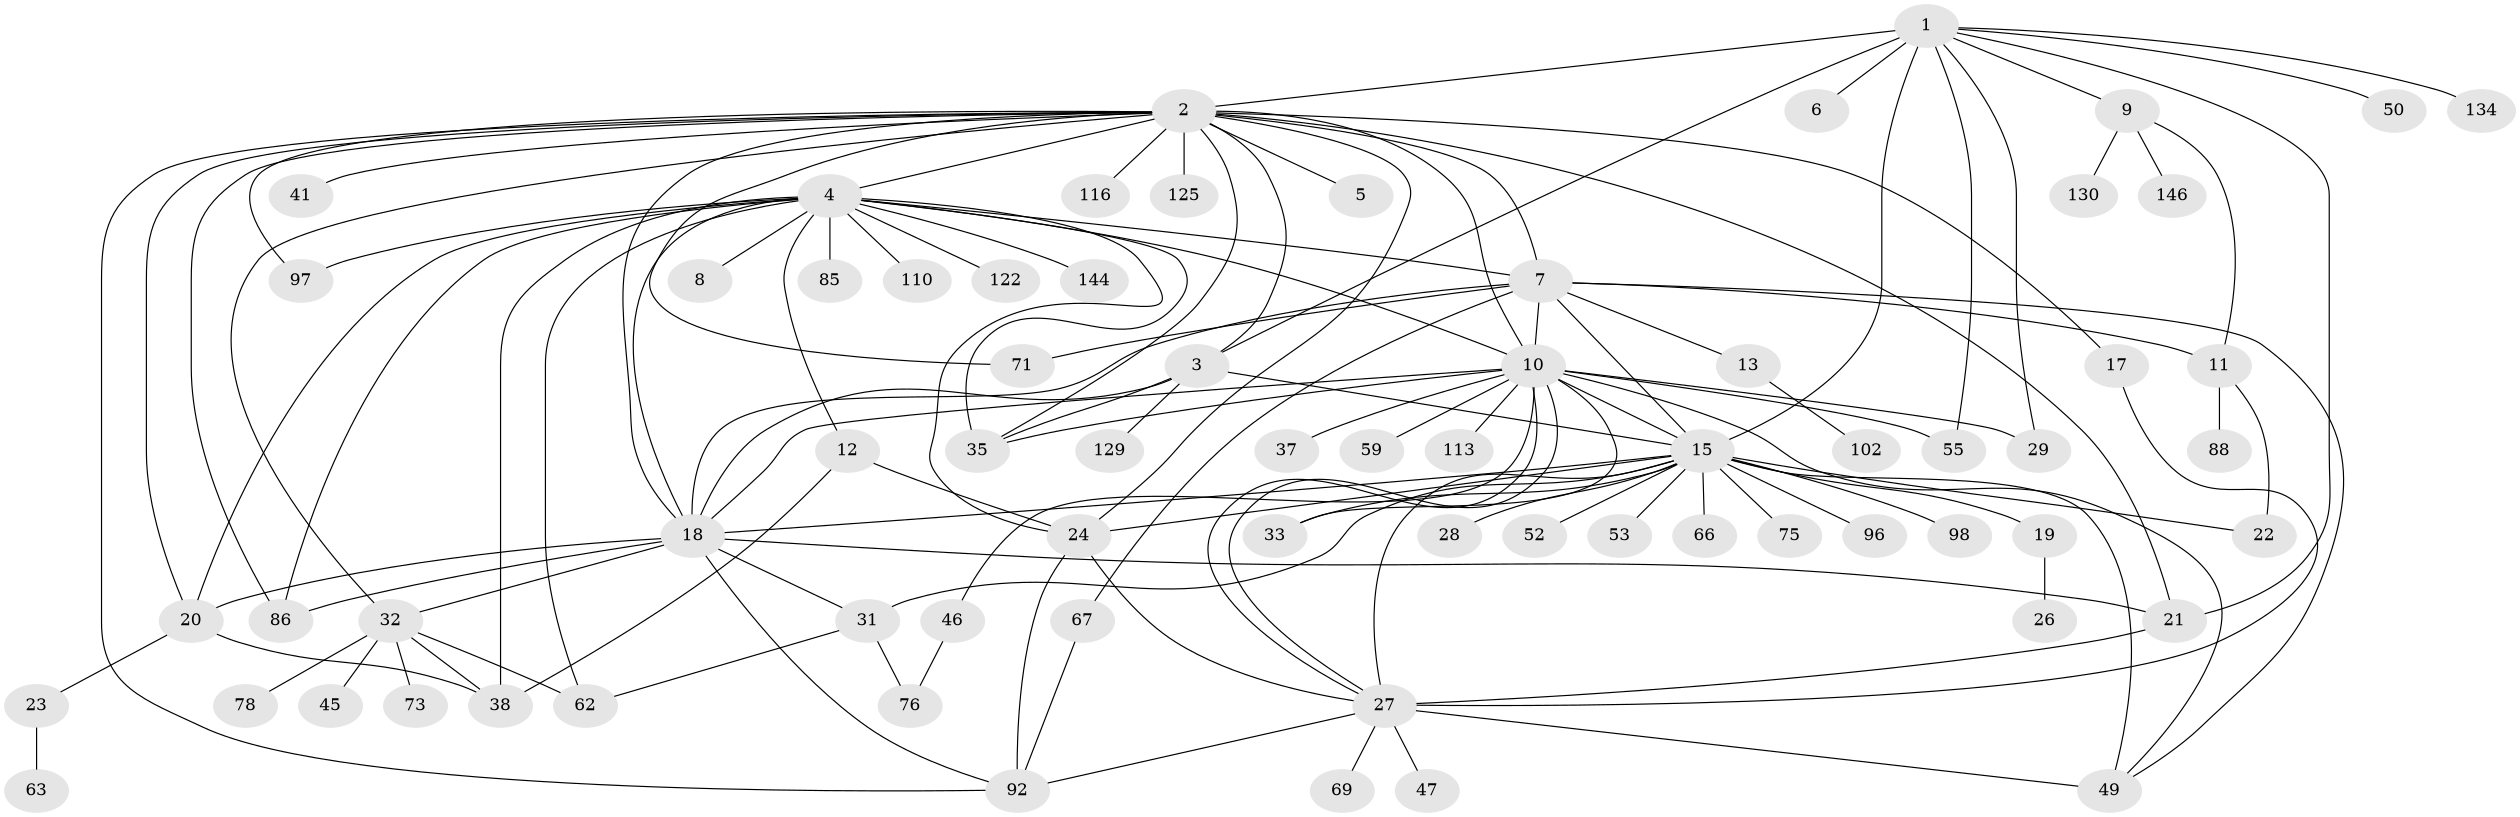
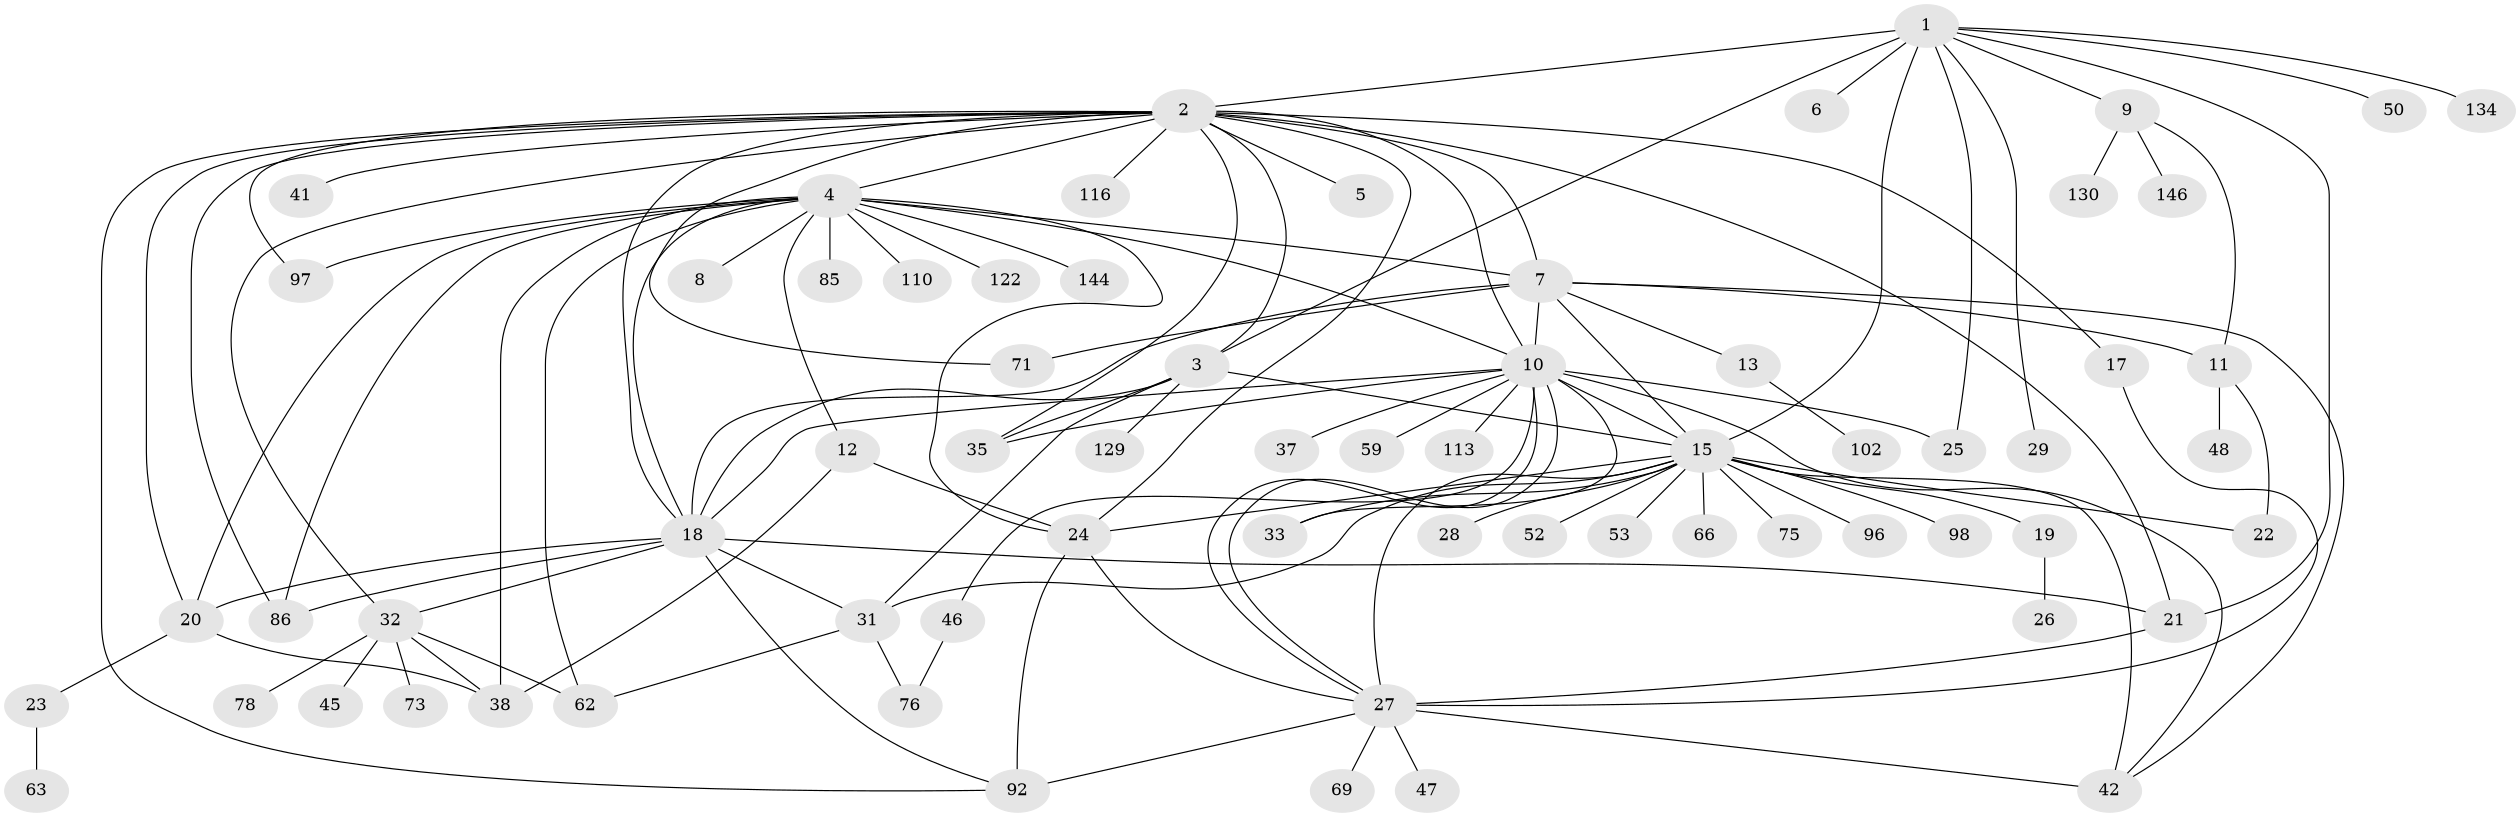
  graph {
    node [color=gray90 style=filled]
    1 [super="+119"]
    2 [super="+14+72+49+57+148+16"]
    3
    6
    9
    15 [super="+56+39"]
    21 [super="+136+61"]
-   25 [label=55]
+   25
    29 [super="+94"]
    50
    134
    4
    5
    7 [super="+90+120+133"]
    10
    17
    18 [super="+51+30+124"]
    20 [super="+132+115"]
    24 [super="+126+108+99"]
    32 [super="+65+81+34+80"]
    35 [super="+100+95"]
    41 [super="+118+89"]
    71
    86 [super="+88"]
    92 [super="+137"]
    97
    116
-   125
    31 [super="+40+91"]
    129
    11 [super="+64"]
    130 [super="+141"]
    146
-   42 [super="+60" label=49]
+   42 [super="+60"]
    27
    33 [super="+43"]
    22 [super="+109"]
    19
    28
    52
    53
    66
    75
    96
    98
    8 [super="+140"]
    12 [super="+44"]
    38 [super="+83+101"]
    62 [super="+84"]
    85
    110
    122
    144
    13
-   67
    37
    46 [super="+70"]
    59
    113
    23 [super="+87"]
    45
    73
    78
    76
-   48 [super="+135" label=88]
+   48 [super="+135"]
    102
    47
    69 [super="+77"]
    26 [super="+111"]
    63
    1 -- 2 [weight=3]
    1 -- 3
    1 -- 6
    1 -- 9
    1 -- 15
    1 -- 21
    1 -- 25
    1 -- 29
    1 -- 50
    1 -- 134
    2 -- 3
    2 -- 21
    2 -- 4
    2 -- 5
    2 -- 7
    2 -- 10
    2 -- 17
    2 -- 18
    2 -- 20
    2 -- 24
    2 -- 32 [weight=2]
    2 -- 35
    2 -- 41
    2 -- 71
    2 -- 86
    2 -- 92
    2 -- 97
    2 -- 116
-   2 -- 125
    3 -- 15
    3 -- 18
    3 -- 35
+   3 -- 31
    3 -- 129
    9 -- 11
    9 -- 130
    9 -- 146
-   15 -- 18 [weight=2]
    15 -- 24
    15 -- 31
    15 -- 42
    15 -- 27
    15 -- 33
    15 -- 22
    15 -- 19
    15 -- 28
    15 -- 52
    15 -- 53
    15 -- 66
    15 -- 75
    15 -- 96
    15 -- 98
    21 -- 27
    4 -- 7
    4 -- 10
    4 -- 18
    4 -- 20
    4 -- 24
-   4 -- 35
    4 -- 86
    4 -- 97
    4 -- 8
    4 -- 12
    4 -- 38
    4 -- 62
    4 -- 85
    4 -- 110
    4 -- 122
    4 -- 144
    7 -- 15
    7 -- 10
    7 -- 18 [weight=2]
    7 -- 71
    7 -- 11
    7 -- 42
    7 -- 13
-   7 -- 67
    10 -- 15
    10 -- 25
-   10 -- 29
    10 -- 18
    10 -- 35
    10 -- 42
    10 -- 27
    10 -- 27
    10 -- 33
    10 -- 37
    10 -- 46
    10 -- 59
    10 -- 113
    17 -- 27
    18 -- 21
    18 -- 20
    18 -- 32
    18 -- 86
    18 -- 92
    18 -- 31
    20 -- 38
    20 -- 23
    24 -- 92
    24 -- 27
    32 -- 38
    32 -- 62
    32 -- 45
    32 -- 73
    32 -- 78
    31 -- 62
    31 -- 76
    11 -- 22
    11 -- 48
    27 -- 92
    27 -- 42 [weight=2]
    27 -- 47
    27 -- 69
    19 -- 26
    12 -- 24
    12 -- 38 [weight=2]
    13 -- 102
-   67 -- 92
    46 -- 76
    23 -- 63
  }
